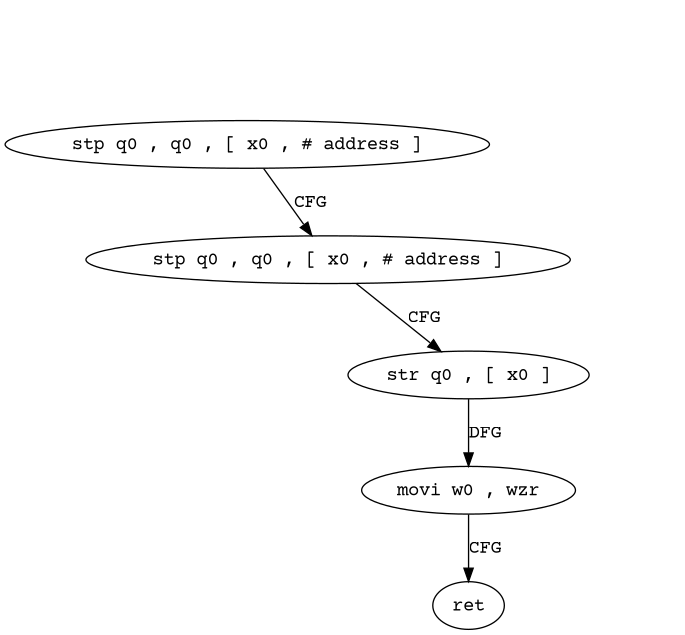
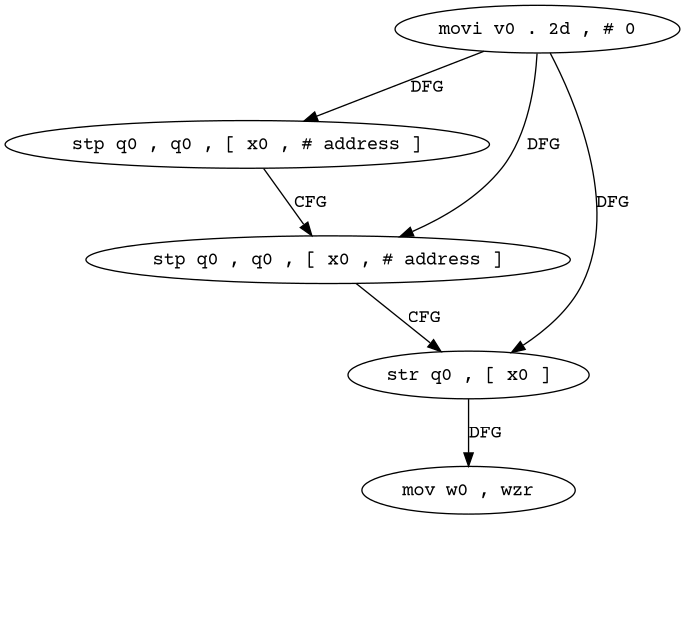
  digraph {
    fontname="Courier Prime"
    node [fontname="Courier Prime"]
    edge [fontname="Courier Prime"]
+   n1 [label="movi v0 . 2d , # 0"]
    n2 [label="stp q0 , q0 , [ x0 , # address ]"]
    n3 [label="stp q0 , q0 , [ x0 , # address ]"]
    n4 [label="str q0 , [ x0 ]"]
-   n5 [label="movi w0 , wzr"]
-   n6 [label=ret]
+   n5 [label="mov w0 , wzr"]
+   n1 -> n2 [label=DFG]
+   n1 -> n3 [label=DFG]
+   n1 -> n4 [label=DFG]
    n2 -> n3 [label=CFG]
    n3 -> n4 [label=CFG]
    n4 -> n5 [label=DFG]
-   n5 -> n6 [label=CFG]
  }
